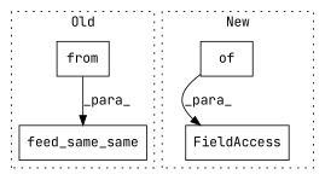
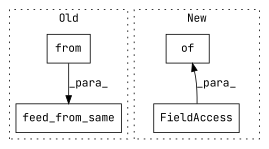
  digraph {
    fontname="JetBrains Mono"
    node [a=32 fontname="JetBrains Mono" shape=box]
    edge [fontname="JetBrains Mono"]
    n1 [l="7,1" label=from s="12135,12147"]
-   n2 [l="15,1" label=feed_same_same s="12107,12148"]
+   n2 [l="15,1" label=feed_from_same s="12107,12148"]
    n3 [l="3,1" label=of s="12019,12044"]
    n4 [a=22 l=16 label=FieldAccess s=12022]
    subgraph cluster_1 {
      label=Old
      style=dotted
      n1
      n2
    }
    subgraph cluster_2 {
      label=New
      style=dotted
      n3
      n4
    }
    n1 -> n2 [label=_para_]
-   n3 -> n4 [label=_para_]
+   n4 -> n3 [label=_para_]
  }
